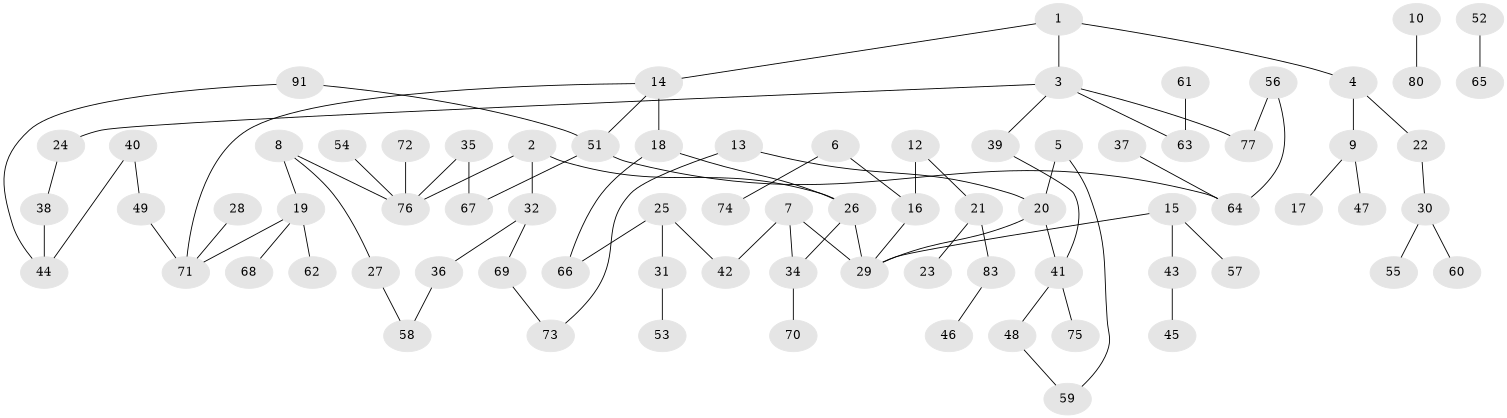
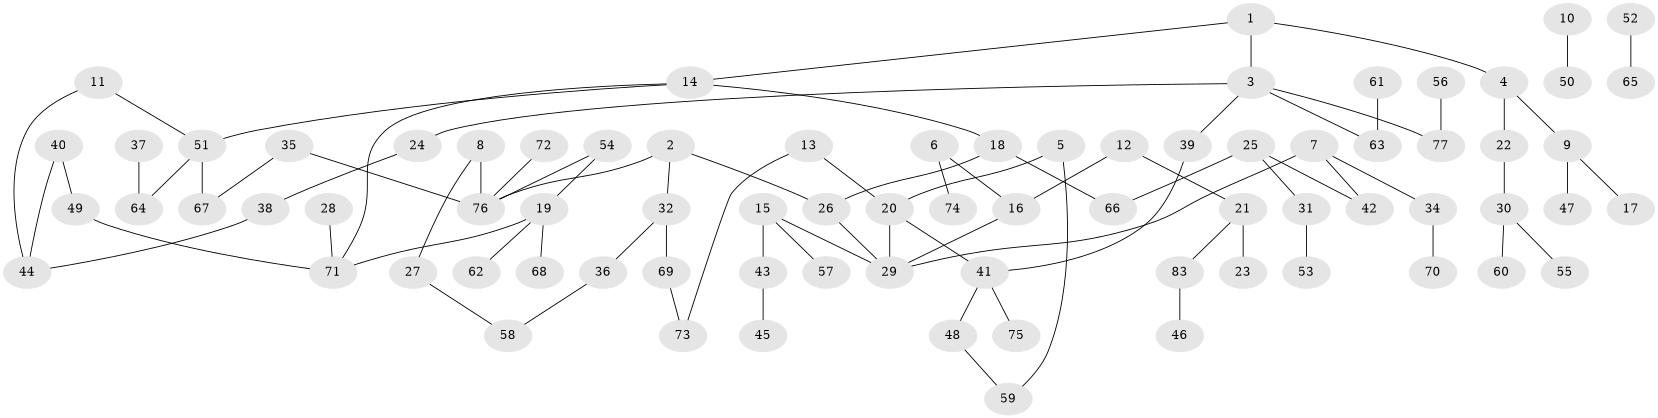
  graph {
    node [color=gray90 style=filled]
    edge [weight=1.0]
    1
    3
    4
    14
    24
    39
    63
    77
    9
    22
    51
    18
    71
    2
    26
    32
    76
    29
    34
    36
    69
    38
    41
    17
    47
    30
    5
    20
    59
    6
    16
    74
    7
    42
    70
    8
    19
    27
    62
    68
    58
    10
-   50 [label=80]
-   11 [label=91]
+   50
+   11
    44
    67
    64
    12
    21
    23
    n51 [label=83]
    13
    73
    66
    15
    43
    57
    45
    48
    75
    46
    55
    60
    25
    31
    53
    28
    35
    37
    40
    49
    52
    65
    54
    56
    61
    72
    1 -- 3
    1 -- 4
    1 -- 14
    3 -- 24
    3 -- 39
    3 -- 63
    3 -- 77
    4 -- 9
    4 -- 22
    14 -- 51
    14 -- 18
    14 -- 71
    24 -- 38
    39 -- 41
    9 -- 17
    9 -- 47
    22 -- 30
    51 -- 67
    51 -- 64
    18 -- 26
    18 -- 66
    2 -- 26
    2 -- 32
    2 -- 76
    26 -- 29
-   26 -- 34
    32 -- 36
    32 -- 69
    34 -- 70
    36 -- 58
    69 -- 73
    38 -- 44
    41 -- 48
    41 -- 75
    30 -- 55
    30 -- 60
    5 -- 20
    5 -- 59
    20 -- 29
    20 -- 41
    6 -- 16
    6 -- 74
    16 -- 29
    7 -- 29
    7 -- 34
    7 -- 42
    8 -- 76
-   8 -- 19
+   54 -- 19
    8 -- 27
    19 -- 71
    19 -- 62
    19 -- 68
    27 -- 58
    10 -- 50
    11 -- 51
    11 -- 44
    12 -- 16
    12 -- 21
    21 -- 23
    21 -- n51
    n51 -- 46
    13 -- 20
    13 -- 73
    15 -- 29
    15 -- 43
    15 -- 57
    43 -- 45
    48 -- 59
    25 -- 42
    25 -- 66
    25 -- 31
    31 -- 53
    28 -- 71
    35 -- 76
    35 -- 67
    37 -- 64
    40 -- 44
    40 -- 49
    49 -- 71
    52 -- 65
    54 -- 76
    56 -- 77
-   56 -- 64
    61 -- 63
    72 -- 76
  }
